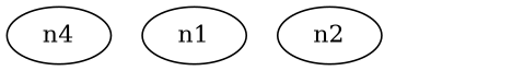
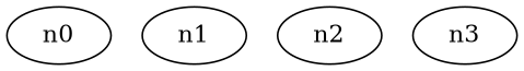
  digraph {
    color=black
    fontcolor=black
    fontname="Times-Roman"
    fontsize=14
    node [color=black fontcolor=black fontname="Times-Roman" fontsize=14 shape=ellipse]
-   n0 [height=0.416667 width=0.833333 label=n4]
+   n0 [height=0.416667 width=0.833333]
    n1 [height=0.416667 width=0.833333]
    n2 [height=0.416667 width=0.833333]
+   n3 [height=0.416667 width=0.833333]
  }
